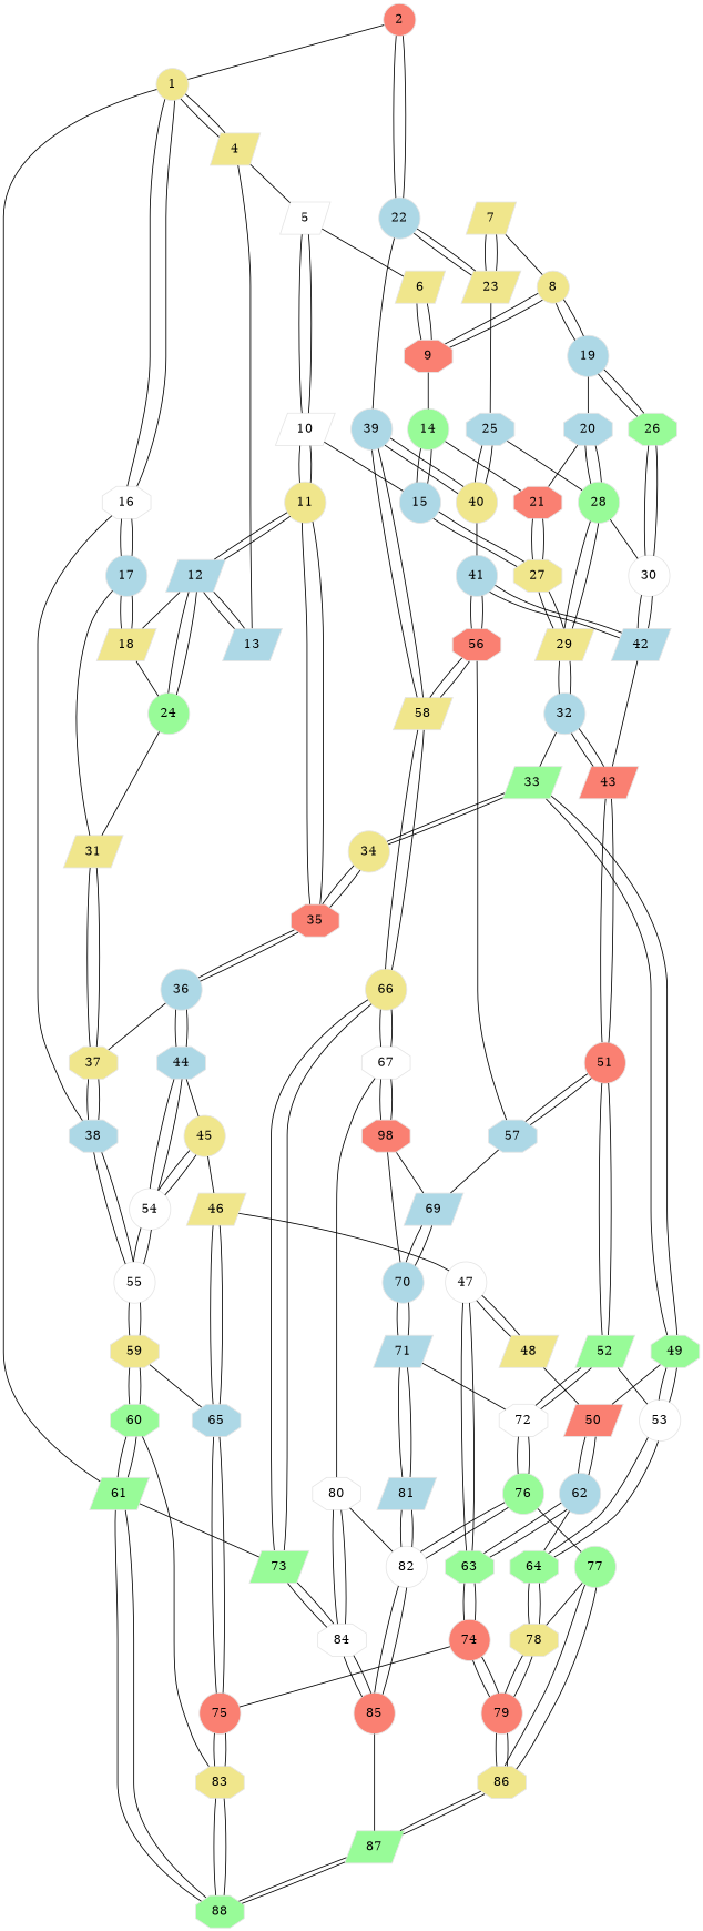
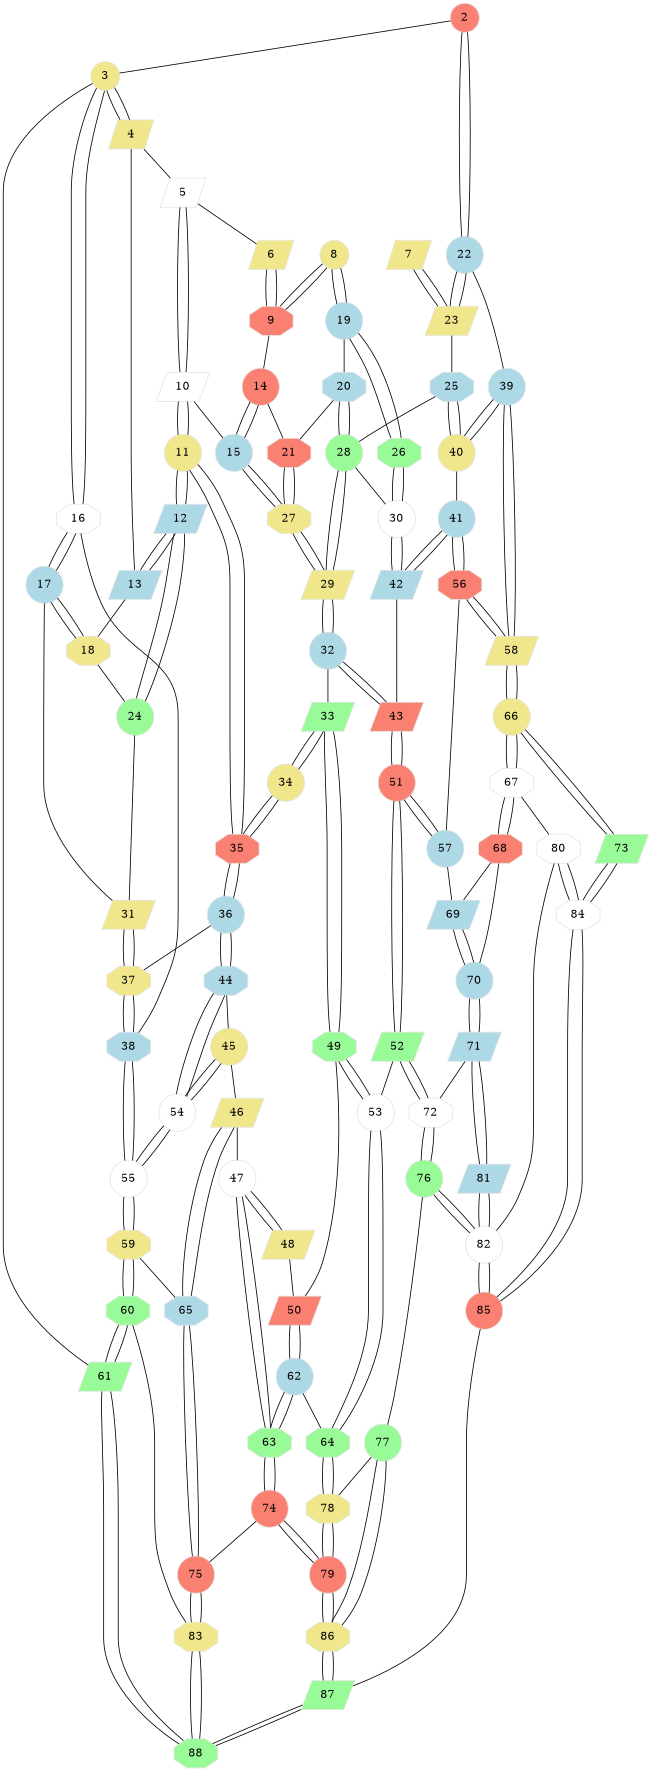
  graph {
    node [color=gray90 fillcolor=khaki shape=circle style=filled]
    2 [fillcolor=salmon]
-   3 [label=1]
+   3
    22 [fillcolor=lightblue]
    7 [shape=parallelogram]
    8
    23 [shape=parallelogram]
    4 [shape=parallelogram]
    16 [fillcolor=white shape=octagon]
    61 [fillcolor=palegreen shape=parallelogram]
    39 [fillcolor=lightblue]
    73 [fillcolor=palegreen shape=parallelogram]
    84 [fillcolor=white shape=octagon]
    5 [fillcolor=white shape=parallelogram]
    13 [fillcolor=lightblue shape=parallelogram]
    17 [fillcolor=lightblue]
    38 [fillcolor=lightblue shape=octagon]
    88 [fillcolor=palegreen shape=octagon]
    6 [shape=parallelogram]
    10 [fillcolor=white shape=parallelogram]
-   18 [shape=parallelogram]
+   18 [shape=octagon]
    9 [fillcolor=salmon shape=octagon]
    11
    15 [fillcolor=lightblue]
-   14 [fillcolor=palegreen]
+   14 [fillcolor=salmon]
    19 [fillcolor=lightblue]
    25 [fillcolor=lightblue shape=octagon]
    20 [fillcolor=lightblue shape=octagon]
    26 [fillcolor=palegreen shape=octagon]
    21 [fillcolor=salmon shape=octagon]
    12 [fillcolor=lightblue shape=parallelogram]
    35 [fillcolor=salmon shape=octagon]
    27 [shape=octagon]
    24 [fillcolor=palegreen]
    36 [fillcolor=lightblue]
    31 [shape=parallelogram]
    29 [shape=parallelogram]
    55 [fillcolor=white]
    37 [shape=octagon]
    28 [fillcolor=palegreen]
    30 [fillcolor=white]
    40
    58 [shape=parallelogram]
    41 [fillcolor=lightblue]
    42 [fillcolor=lightblue shape=parallelogram]
    32 [fillcolor=lightblue]
    33 [fillcolor=palegreen shape=parallelogram]
    43 [fillcolor=salmon shape=parallelogram]
    34
    49 [fillcolor=palegreen shape=octagon]
    51 [fillcolor=salmon]
    50 [fillcolor=salmon shape=parallelogram]
    53 [fillcolor=white]
    44 [fillcolor=lightblue shape=octagon]
    45
    54 [fillcolor=white]
    59 [shape=octagon]
    66
    56 [fillcolor=salmon shape=octagon]
-   57 [fillcolor=lightblue shape=octagon]
+   57 [fillcolor=lightblue]
    52 [fillcolor=palegreen shape=parallelogram]
    46 [shape=parallelogram]
    47 [fillcolor=white]
    65 [fillcolor=lightblue shape=octagon]
    48 [shape=parallelogram]
    63 [fillcolor=palegreen shape=octagon]
    75 [fillcolor=salmon]
    74 [fillcolor=salmon]
    62 [fillcolor=lightblue]
    64 [fillcolor=palegreen shape=octagon]
    72 [fillcolor=white shape=octagon]
    69 [fillcolor=lightblue shape=parallelogram]
    76 [fillcolor=palegreen]
    78 [shape=octagon]
    60 [fillcolor=palegreen shape=octagon]
    70 [fillcolor=lightblue]
    67 [fillcolor=white shape=octagon]
    83 [shape=octagon]
    79 [fillcolor=salmon]
-   68 [fillcolor=salmon shape=octagon label=98]
+   68 [fillcolor=salmon shape=octagon]
    80 [fillcolor=white shape=octagon]
    82 [fillcolor=white]
    71 [fillcolor=lightblue shape=parallelogram]
    81 [fillcolor=lightblue shape=parallelogram]
    77 [fillcolor=palegreen]
    85 [fillcolor=salmon]
    86 [shape=octagon]
    87 [fillcolor=palegreen shape=parallelogram]
    2 -- 3
    2 -- 22
    2 -- 22
    3 -- 4
    3 -- 4
    3 -- 16
    3 -- 16
    3 -- 61
    22 -- 23
    22 -- 23
    22 -- 39
-   7 -- 8
    7 -- 23
    7 -- 23
    8 -- 9
    8 -- 9
    8 -- 19
    8 -- 19
    23 -- 25
    4 -- 5
    4 -- 13
    16 -- 17
    16 -- 17
    16 -- 38
-   61 -- 73
    61 -- 88
    61 -- 88
    39 -- 40
    39 -- 40
    39 -- 58
    39 -- 58
    73 -- 84
    73 -- 84
    84 -- 85
    84 -- 85
    5 -- 6
    5 -- 10
    5 -- 10
-   12 -- 18
+   13 -- 18
    17 -- 18
    17 -- 18
    17 -- 31
    38 -- 55
    38 -- 55
    6 -- 9
    6 -- 9
    10 -- 11
    10 -- 11
    10 -- 15
    18 -- 24
    9 -- 14
    11 -- 12
    11 -- 12
    11 -- 35
    11 -- 35
    15 -- 27
    15 -- 27
    14 -- 15
    14 -- 15
    14 -- 21
    19 -- 20
    19 -- 26
    19 -- 26
    25 -- 28
    25 -- 40
    25 -- 40
    20 -- 21
    20 -- 28
    20 -- 28
    26 -- 30
    26 -- 30
    21 -- 27
    21 -- 27
    12 -- 13
    12 -- 13
    12 -- 24
    12 -- 24
    35 -- 36
    35 -- 36
    27 -- 29
    27 -- 29
    24 -- 31
    36 -- 37
    36 -- 44
    36 -- 44
    31 -- 37
    31 -- 37
    29 -- 32
    29 -- 32
    55 -- 59
    55 -- 59
    37 -- 38
    37 -- 38
    28 -- 29
    28 -- 29
    28 -- 30
    30 -- 42
    30 -- 42
    40 -- 41
    58 -- 66
    58 -- 66
    41 -- 42
    41 -- 42
    41 -- 56
    41 -- 56
    42 -- 43
    32 -- 33
    32 -- 43
    32 -- 43
    33 -- 34
    33 -- 34
    33 -- 49
    33 -- 49
    43 -- 51
    43 -- 51
    34 -- 35
    34 -- 35
    49 -- 50
    49 -- 53
    49 -- 53
    51 -- 57
    51 -- 57
    51 -- 52
    51 -- 52
    50 -- 62
    50 -- 62
    53 -- 64
    53 -- 64
    44 -- 45
    44 -- 54
    44 -- 54
    45 -- 54
    45 -- 54
    45 -- 46
    54 -- 55
    54 -- 55
    59 -- 65
    59 -- 60
    59 -- 60
    66 -- 73
    66 -- 73
    66 -- 67
    66 -- 67
    56 -- 58
    56 -- 58
    56 -- 57
    57 -- 69
    52 -- 53
    52 -- 72
    52 -- 72
    46 -- 47
    46 -- 65
    46 -- 65
    47 -- 48
    47 -- 48
    47 -- 63
    47 -- 63
    65 -- 75
    65 -- 75
    48 -- 50
    63 -- 74
    63 -- 74
    75 -- 83
    75 -- 83
    74 -- 75
    74 -- 79
    74 -- 79
    62 -- 63
    62 -- 63
    62 -- 64
    64 -- 78
    64 -- 78
    72 -- 76
    72 -- 76
    69 -- 70
    69 -- 70
    76 -- 82
    76 -- 82
    76 -- 77
    78 -- 79
    78 -- 79
    60 -- 61
    60 -- 61
    60 -- 83
    70 -- 71
    70 -- 71
    67 -- 68
    67 -- 68
    67 -- 80
    83 -- 88
    83 -- 88
    79 -- 86
    79 -- 86
    68 -- 69
    68 -- 70
    80 -- 84
    80 -- 84
    80 -- 82
    82 -- 85
    82 -- 85
    71 -- 72
    71 -- 81
    71 -- 81
    81 -- 82
    81 -- 82
    77 -- 78
    77 -- 86
    77 -- 86
    85 -- 87
    86 -- 87
    86 -- 87
    87 -- 88
    87 -- 88
  }
